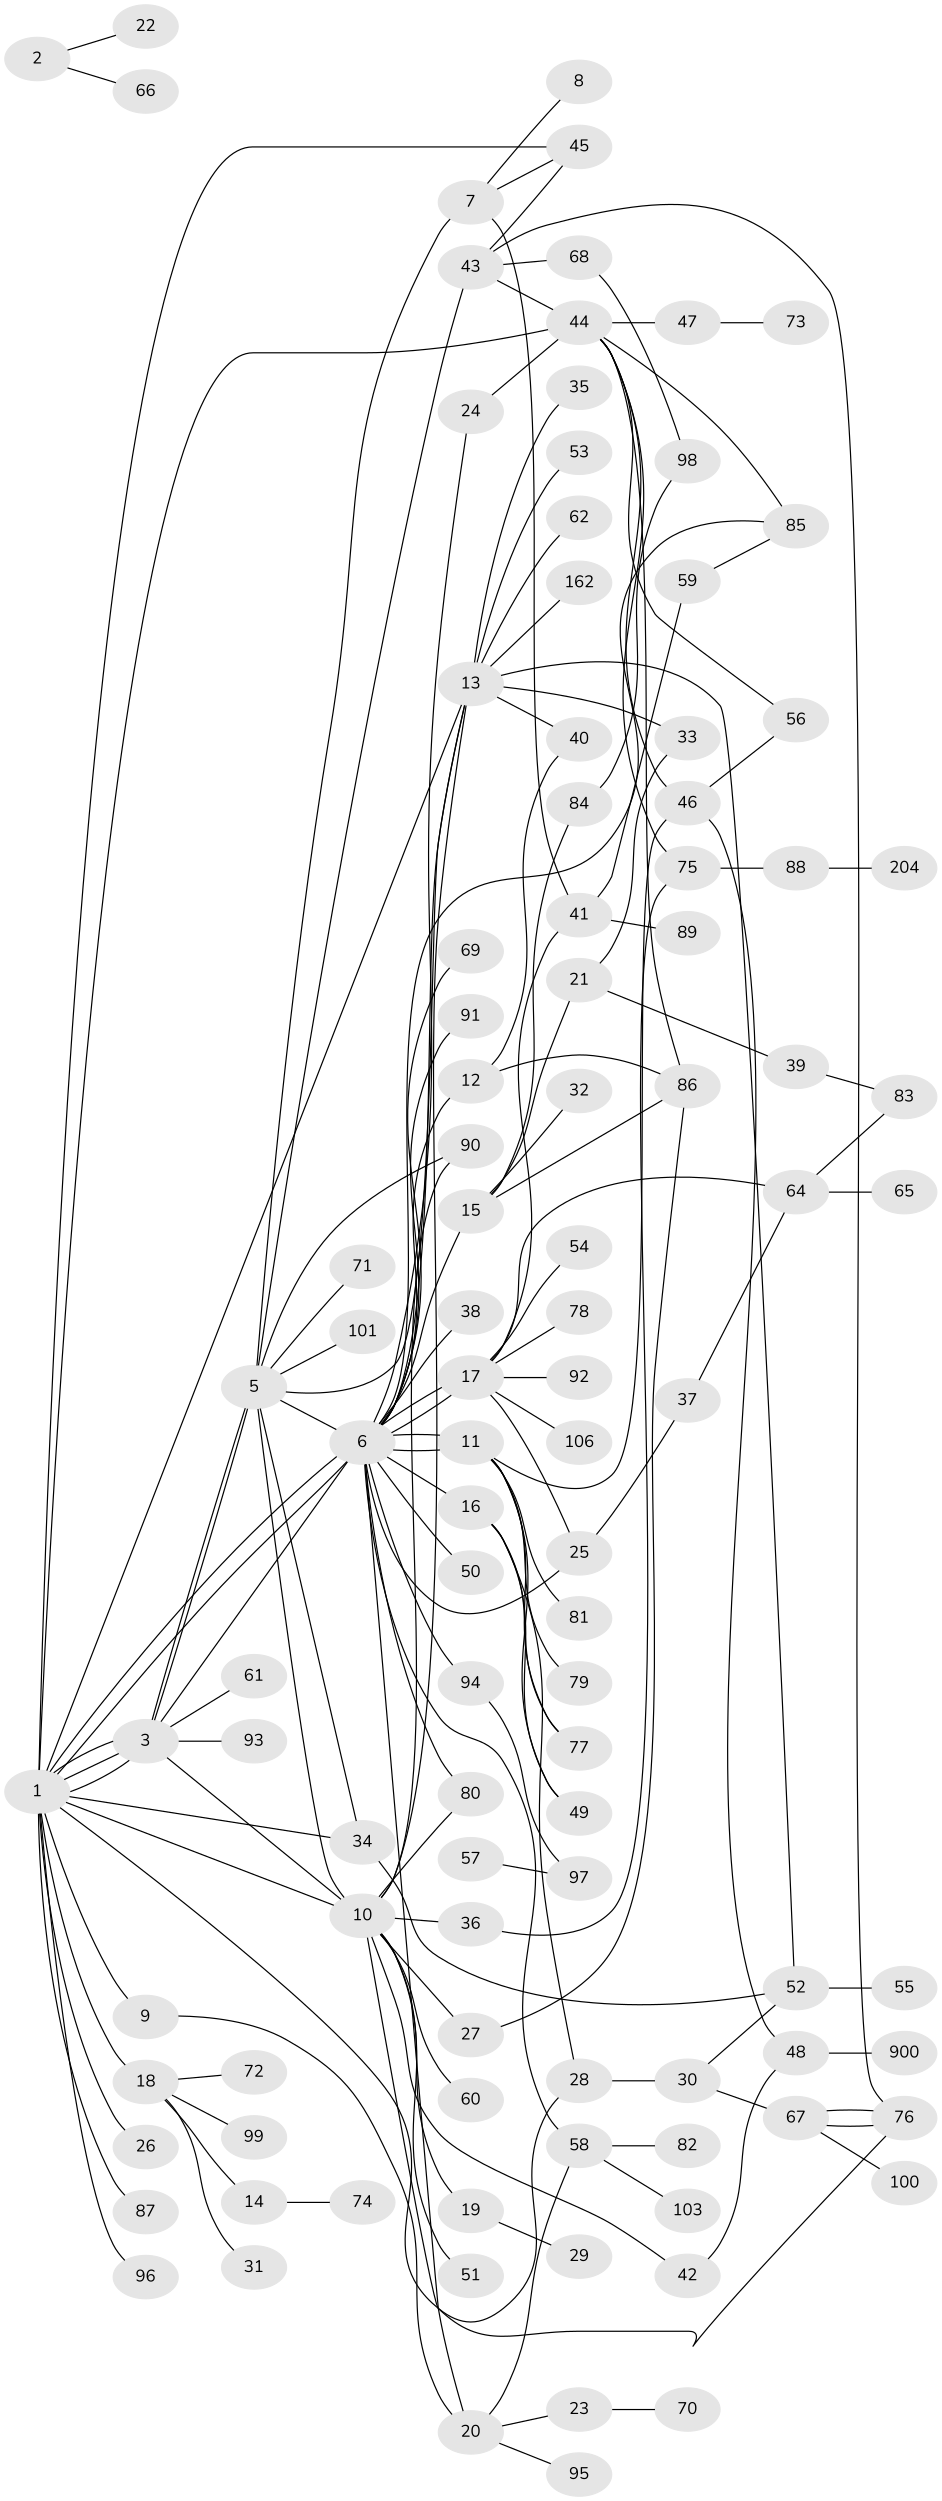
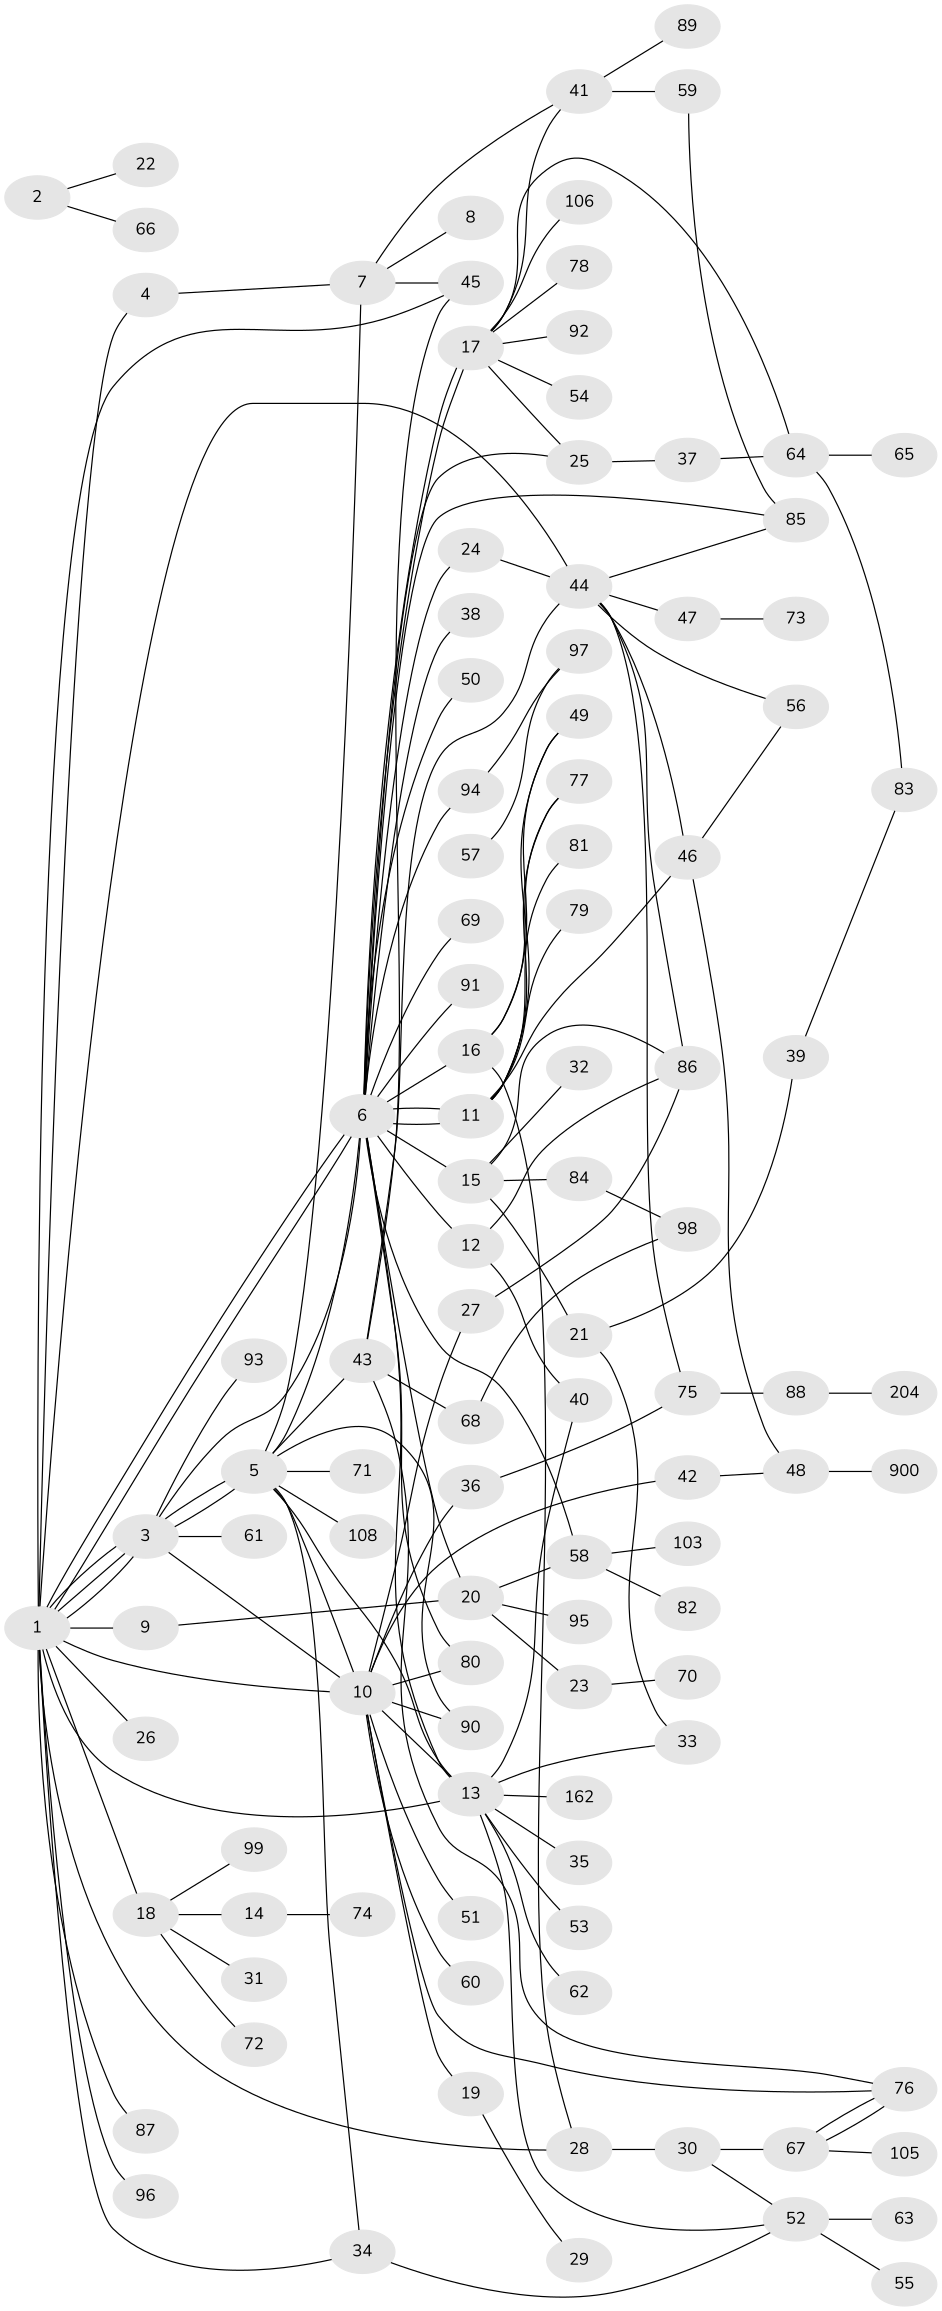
  graph {
    fontname=Nunito
    rankdir=LR
    node [color=gray90 fontname=Nunito style=filled]
    edge [fontname=Nunito]
    1
    3
+   4
    6
    9
    10
    13
    18
    26
    28
    44
    45
    87
    96
    34
    2
    22
    66
    5
    61
    93
    7
    11
    12
    15
    16
    17
    20
    24
    25
    38
    50
    58
    69
    80
    85
    91
    94
    90
    19
    27
    36
    42
    51
    60
    76
    40
    33
    35
    52
    53
    62
    n53 [label=162]
    14
    31
    72
    99
    30
    46
    86
    75
    47
    56
    43
    71
-   101
+   101 [label=108]
    8
    41
    68
    49
    77
    79
    81
    21
    32
    84
    54
    64
    78
    92
    106
    23
    95
    37
    82
    103
    97
    59
    89
    74
    29
    48
    n93 [label=900]
    55
+   63
    39
    98
    83
    65
    70
    67
-   105 [label=100]
+   105
    88
    57
    73
    n106 [label=204]
    1 -- 3
    1 -- 3
    1 -- 3
+   1 -- 4
    1 -- 6
    1 -- 6
    1 -- 9
    1 -- 10
    1 -- 13
    1 -- 18
    1 -- 26
    1 -- 28
    1 -- 44
    1 -- 45
    1 -- 87
    1 -- 96
    1 -- 34
    3 -- 6
    3 -- 10
    3 -- 5
    3 -- 5
    3 -- 61
    3 -- 93
+   4 -- 7
    6 -- 13
    6 -- 11
    6 -- 11
    6 -- 12
    6 -- 15
    6 -- 16
    6 -- 17
    6 -- 17
    6 -- 20
    6 -- 24
    6 -- 25
    6 -- 38
    6 -- 50
    6 -- 58
    6 -- 69
    6 -- 80
    6 -- 85
    6 -- 91
    6 -- 94
    9 -- 20
    10 -- 13
    10 -- 80
    10 -- 90
    10 -- 19
    10 -- 27
    10 -- 36
    10 -- 42
    10 -- 51
    10 -- 60
    10 -- 76
    13 -- 40
    13 -- 33
    13 -- 35
    13 -- 52
    13 -- 53
    13 -- 62
    13 -- n53
    18 -- 14
    18 -- 31
    18 -- 72
    18 -- 99
    28 -- 30
    44 -- 85
    44 -- 46
    44 -- 86
    44 -- 75
    44 -- 47
    44 -- 56
    34 -- 52
    2 -- 22
    2 -- 66
    5 -- 6
    5 -- 10
    5 -- 13
    5 -- 34
    5 -- 7
    5 -- 90
    5 -- 43
    5 -- 71
    5 -- 101
    7 -- 45
    7 -- 8
    7 -- 41
    11 -- 46
    11 -- 49
    11 -- 77
    11 -- 79
    11 -- 81
    12 -- 40
    12 -- 86
    15 -- 86
    15 -- 21
    15 -- 32
    15 -- 84
    16 -- 28
    16 -- 49
    16 -- 77
    17 -- 25
    17 -- 41
    17 -- 54
    17 -- 64
    17 -- 78
    17 -- 92
    17 -- 106
    20 -- 58
    20 -- 23
    20 -- 95
    24 -- 44
    25 -- 37
    58 -- 82
    58 -- 103
    94 -- 97
    19 -- 29
    27 -- 86
    36 -- 75
    42 -- 48
    52 -- 55
+   52 -- 63
    14 -- 74
    30 -- 52
    30 -- 67
    46 -- 56
    46 -- 48
    75 -- 88
    47 -- 73
    43 -- 44
    43 -- 45
    43 -- 76
    43 -- 68
    41 -- 59
    41 -- 89
    68 -- 98
    21 -- 33
    21 -- 39
    84 -- 98
    64 -- 83
    64 -- 65
    23 -- 70
    37 -- 64
    59 -- 85
    48 -- n93
    39 -- 83
    67 -- 76
    67 -- 76
    67 -- 105
    88 -- n106
    57 -- 97
  }
